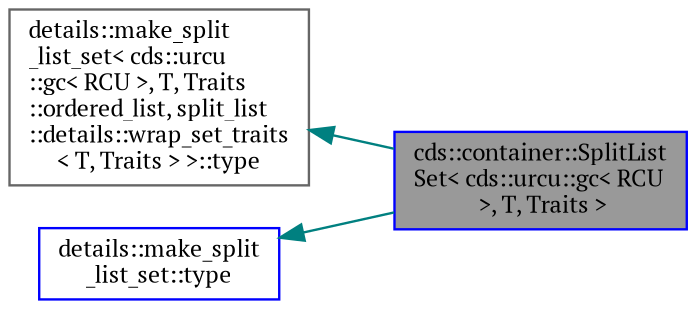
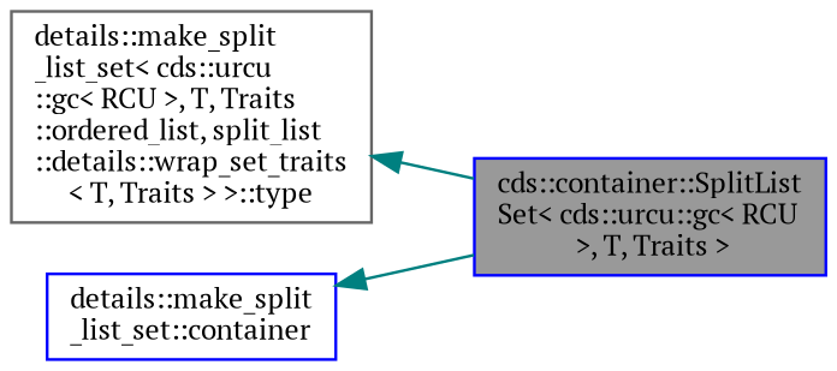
  digraph {
    rankdir=LR
    fontname="PT Serif"
    node [color=blue fillcolor=white fontname="PT Serif" fontsize=10 shape=box style=filled]
    edge [color=teal dir=back fontname="PT Serif" fontsize=10 labelfontname=Helvetica labelfontsize=10 style=solid]
    n1 [fillcolor=grey60 fontcolor=black height=0.2 label="cds::container::SplitList\lSet\< cds::urcu::gc\< RCU\l \>, T, Traits \>" width=0.4]
    n2 [color=gray40 height=0.2 label="details::make_split\l_list_set\< cds::urcu\l::gc\< RCU \>, T, Traits\l::ordered_list, split_list\l::details::wrap_set_traits\l\< T, Traits \> \>::type" width=0.4]
-   n3 [height=0.2 label="details::make_split\l_list_set::type" width=0.4]
+   n3 [height=0.2 label="details::make_split\l_list_set::container" width=0.4]
    n2 -> n1
    n3 -> n1
  }
